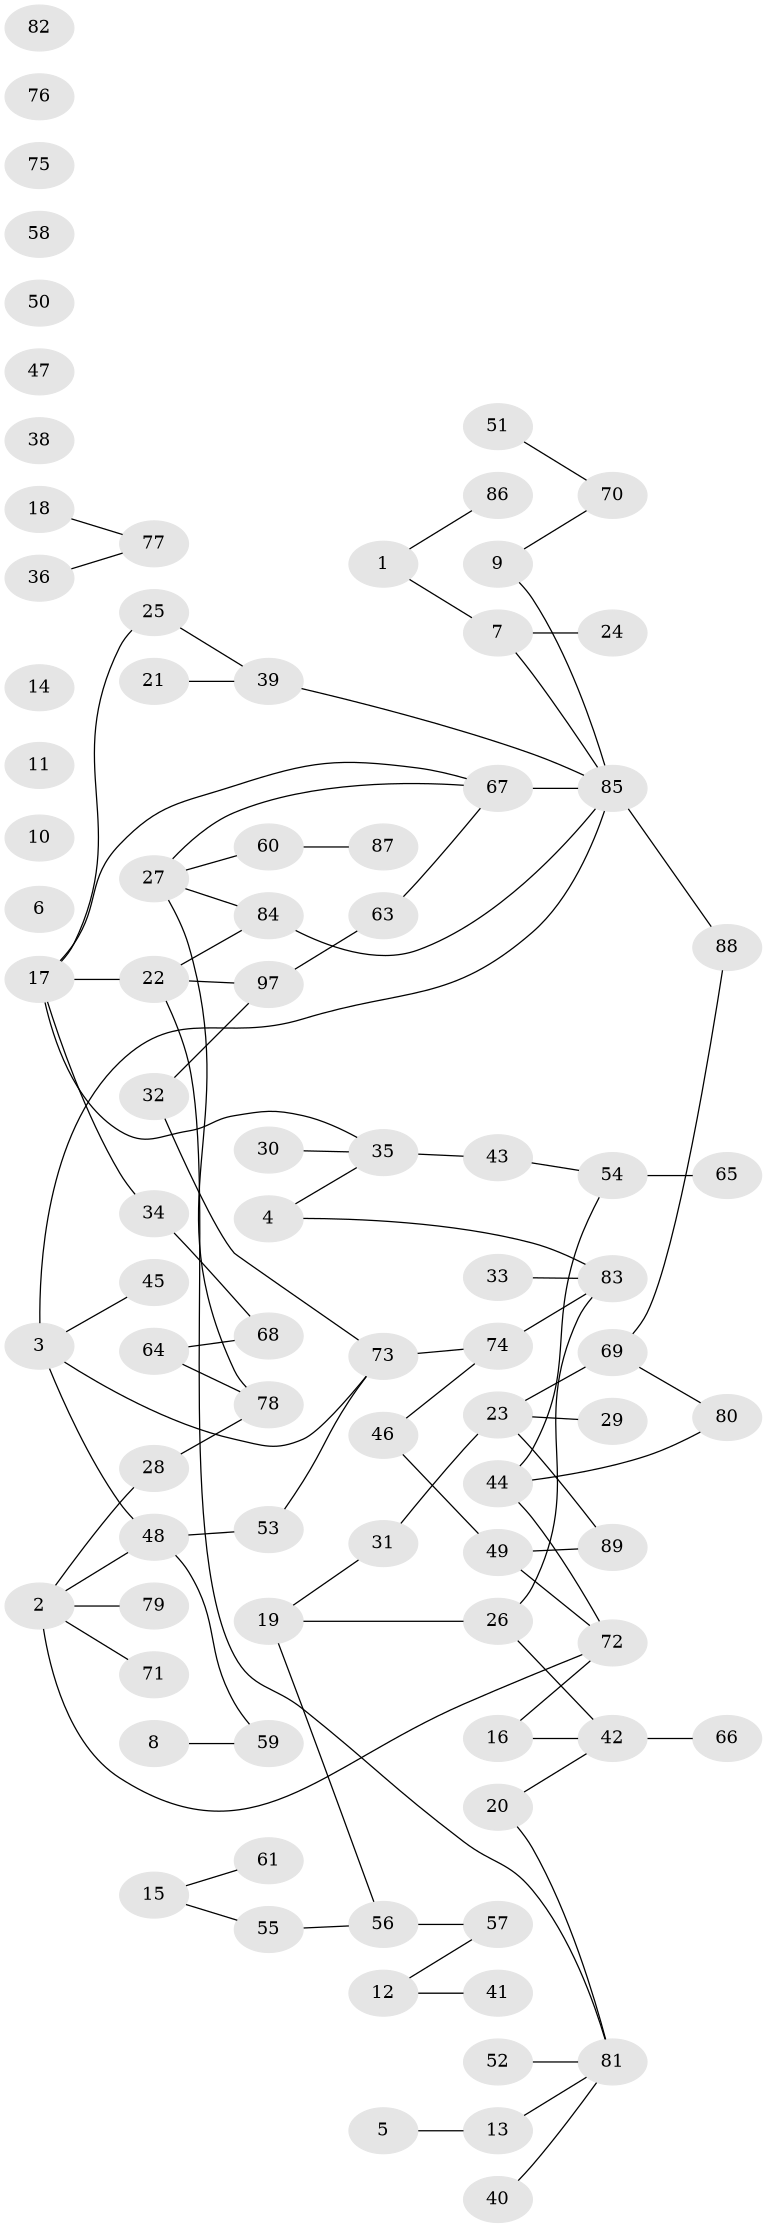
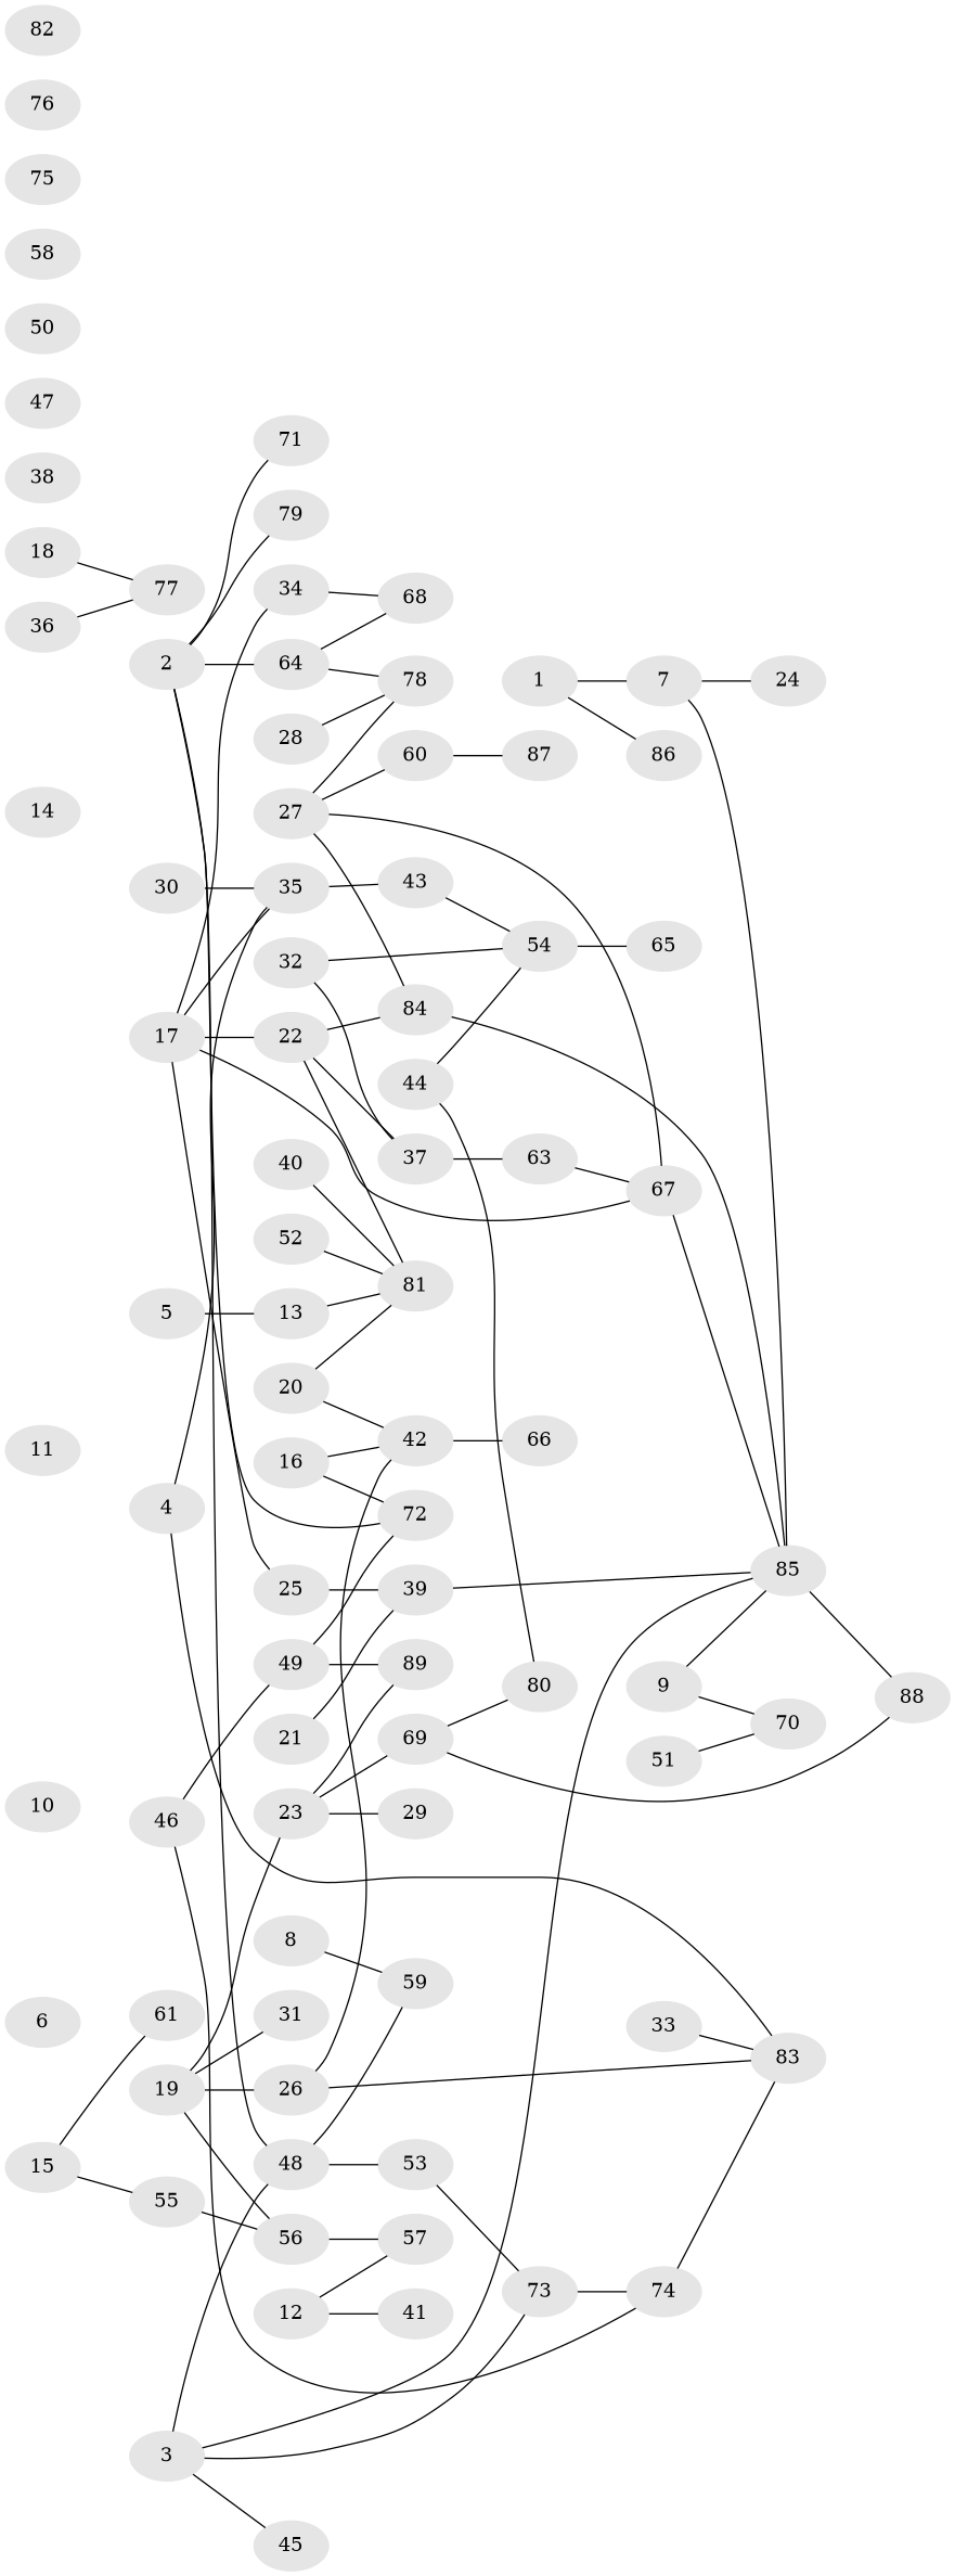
  graph {
    rankdir=LR
    node [color=gray90 style=filled]
    1
    7
    86
    85
    24
    2
    48
    64
    71
    72
    79
    59
    53
    78
    68
    3
    45
    73
    74
    88
    4
    35
    83
    43
    5
    13
    81
    6
    8
    9
    70
    10
    11
    12
    41
    57
    14
    15
    55
    61
    56
    16
    42
    66
    17
    22
    25
    34
    67
-   37 [label=97]
+   37
    84
    39
    18
    77
    19
    23
    26
    31
    29
    69
    89
    20
    21
    63
    80
    27
    60
    87
    28
    30
    32
    54
    65
    33
    36
    38
    40
    44
    46
    49
    47
    50
    51
    52
    58
    75
    76
    82
    1 -- 7
    1 -- 86
    7 -- 85
    7 -- 24
    85 -- 88
    2 -- 48
-   2 -- 28
+   2 -- 64
    2 -- 71
    2 -- 72
    2 -- 79
    48 -- 59
    48 -- 53
    64 -- 78
    64 -- 68
    53 -- 73
    3 -- 85
    3 -- 48
    3 -- 45
    3 -- 73
    73 -- 74
    74 -- 83
    4 -- 35
    4 -- 83
    35 -- 43
    43 -- 54
    5 -- 13
    13 -- 81
    8 -- 59
    9 -- 85
    9 -- 70
    12 -- 41
    12 -- 57
    15 -- 55
    15 -- 61
    55 -- 56
    56 -- 57
    16 -- 72
    16 -- 42
    42 -- 66
    17 -- 35
    17 -- 22
    17 -- 25
    17 -- 34
    17 -- 67
    22 -- 81
    22 -- 37
    22 -- 84
    25 -- 39
    34 -- 68
    67 -- 85
    37 -- 63
    84 -- 85
    39 -- 85
    18 -- 77
    19 -- 56
-   31 -- 23
+   19 -- 23
    19 -- 26
    19 -- 31
    23 -- 29
    23 -- 69
    23 -- 89
    26 -- 83
    26 -- 42
    69 -- 88
    69 -- 80
    20 -- 81
    20 -- 42
    21 -- 39
    63 -- 67
    27 -- 78
    27 -- 67
    27 -- 84
    27 -- 60
    60 -- 87
    28 -- 78
    30 -- 35
    32 -- 37
-   32 -- 73
+   32 -- 54
    54 -- 65
    33 -- 83
    36 -- 77
    40 -- 81
-   44 -- 72
    44 -- 80
    44 -- 54
    46 -- 74
    46 -- 49
    49 -- 72
    49 -- 89
    51 -- 70
    52 -- 81
  }
